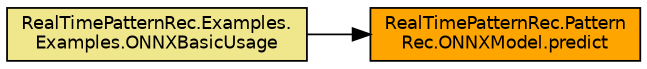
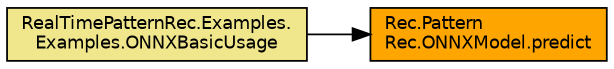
  digraph {
    rankdir=RL
    node [color=black fontname=Helvetica fontsize=10 shape=record style=filled]
-   n1 [fillcolor=orange fontcolor=black height=0.2 label="RealTimePatternRec.Pattern\lRec.ONNXModel.predict" width=0.4]
+   n1 [fillcolor=orange fontcolor=black height=0.2 label="Rec.Pattern\lRec.ONNXModel.predict" width=0.4]
    n2 [fillcolor=khaki height=0.2 label="RealTimePatternRec.Examples.\lExamples.ONNXBasicUsage" width=0.4]
    n1 -> n2 [color=black dir=back fontname=Helvetica fontsize=10 labelfontname=Helvetica labelfontsize=10 style=solid]
  }
